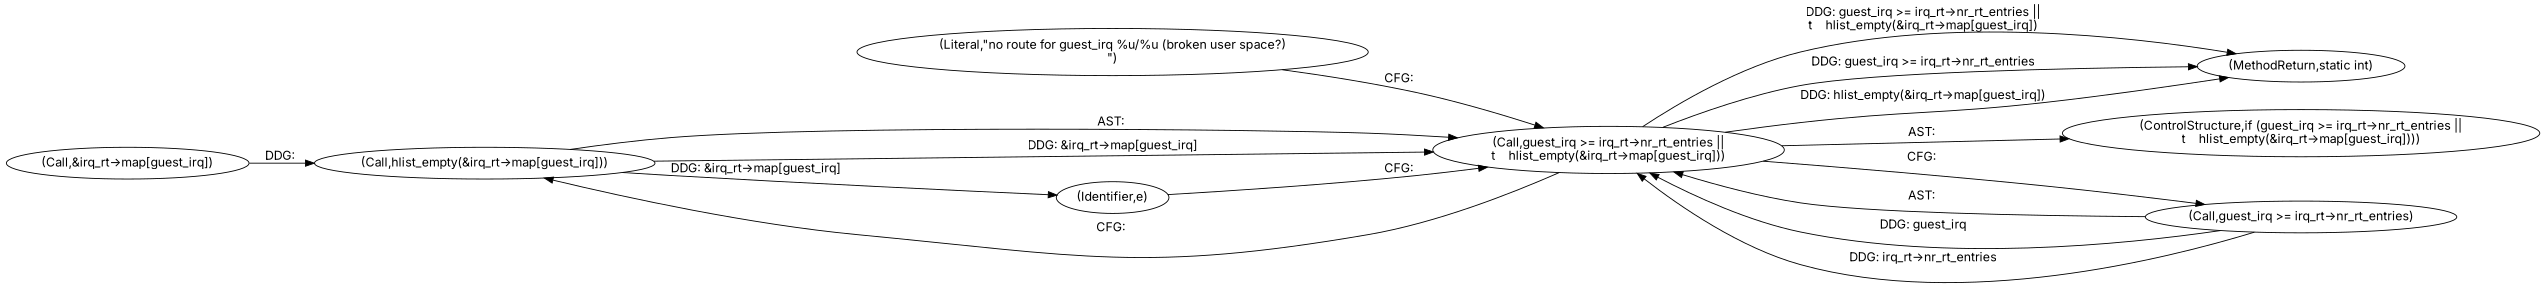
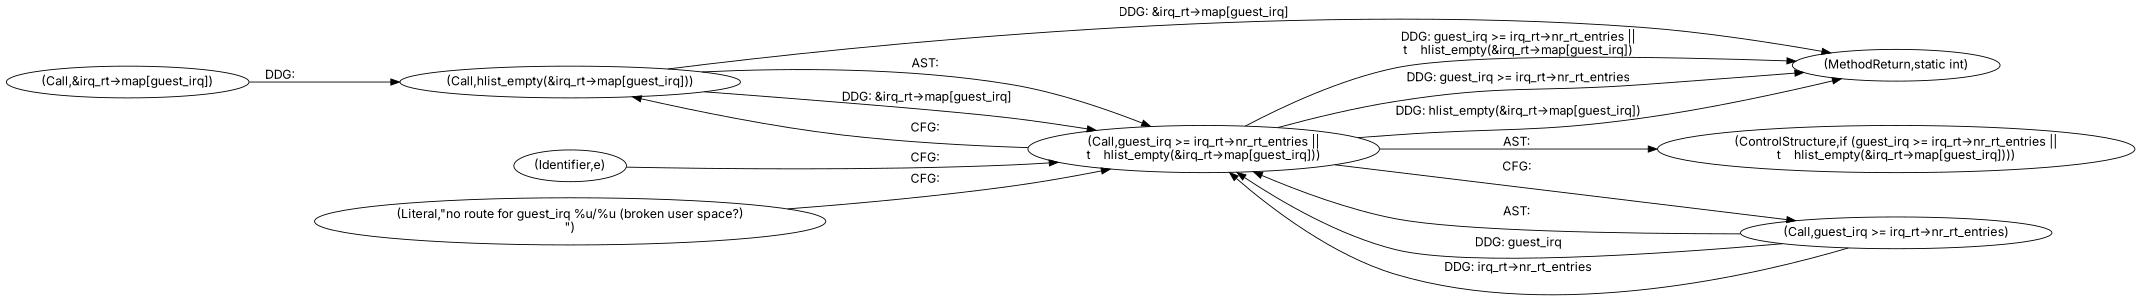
  digraph {
    fontname=Inter
    rankdir=LR
    node [fontname=Inter]
    edge [fontname=Inter]
    n1 [label="(Call,hlist_empty(&irq_rt->map[guest_irq]))"]
    n2 [label="(Call,guest_irq >= irq_rt->nr_rt_entries ||\n\t    hlist_empty(&irq_rt->map[guest_irq]))"]
    n3 [label="(MethodReturn,static int)"]
    n4 [label="(ControlStructure,if (guest_irq >= irq_rt->nr_rt_entries ||\n\t    hlist_empty(&irq_rt->map[guest_irq])))"]
    n5 [label="(Call,guest_irq >= irq_rt->nr_rt_entries)"]
    n6 [label="(Call,&irq_rt->map[guest_irq])"]
    n7 [label="(Identifier,e)"]
    n8 [label="(Literal,\"no route for guest_irq %u/%u (broken user space?)\n\")"]
    n1 -> n2 [label="AST: "]
    n1 -> n2 [label="DDG: &irq_rt->map[guest_irq]"]
-   n1 -> n7 [label="DDG: &irq_rt->map[guest_irq]"]
+   n1 -> n3 [label="DDG: &irq_rt->map[guest_irq]"]
    n2 -> n1 [label="CFG: "]
    n2 -> n3 [label="DDG: guest_irq >= irq_rt->nr_rt_entries ||\n\t    hlist_empty(&irq_rt->map[guest_irq])"]
    n2 -> n3 [label="DDG: guest_irq >= irq_rt->nr_rt_entries"]
    n2 -> n3 [label="DDG: hlist_empty(&irq_rt->map[guest_irq])"]
    n2 -> n4 [label="AST: "]
    n2 -> n5 [label="CFG: "]
    n5 -> n2 [label="AST: "]
    n5 -> n2 [label="DDG: guest_irq"]
    n5 -> n2 [label="DDG: irq_rt->nr_rt_entries"]
    n6 -> n1 [label="DDG: "]
    n7 -> n2 [label="CFG: "]
    n8 -> n2 [label="CFG: "]
  }
